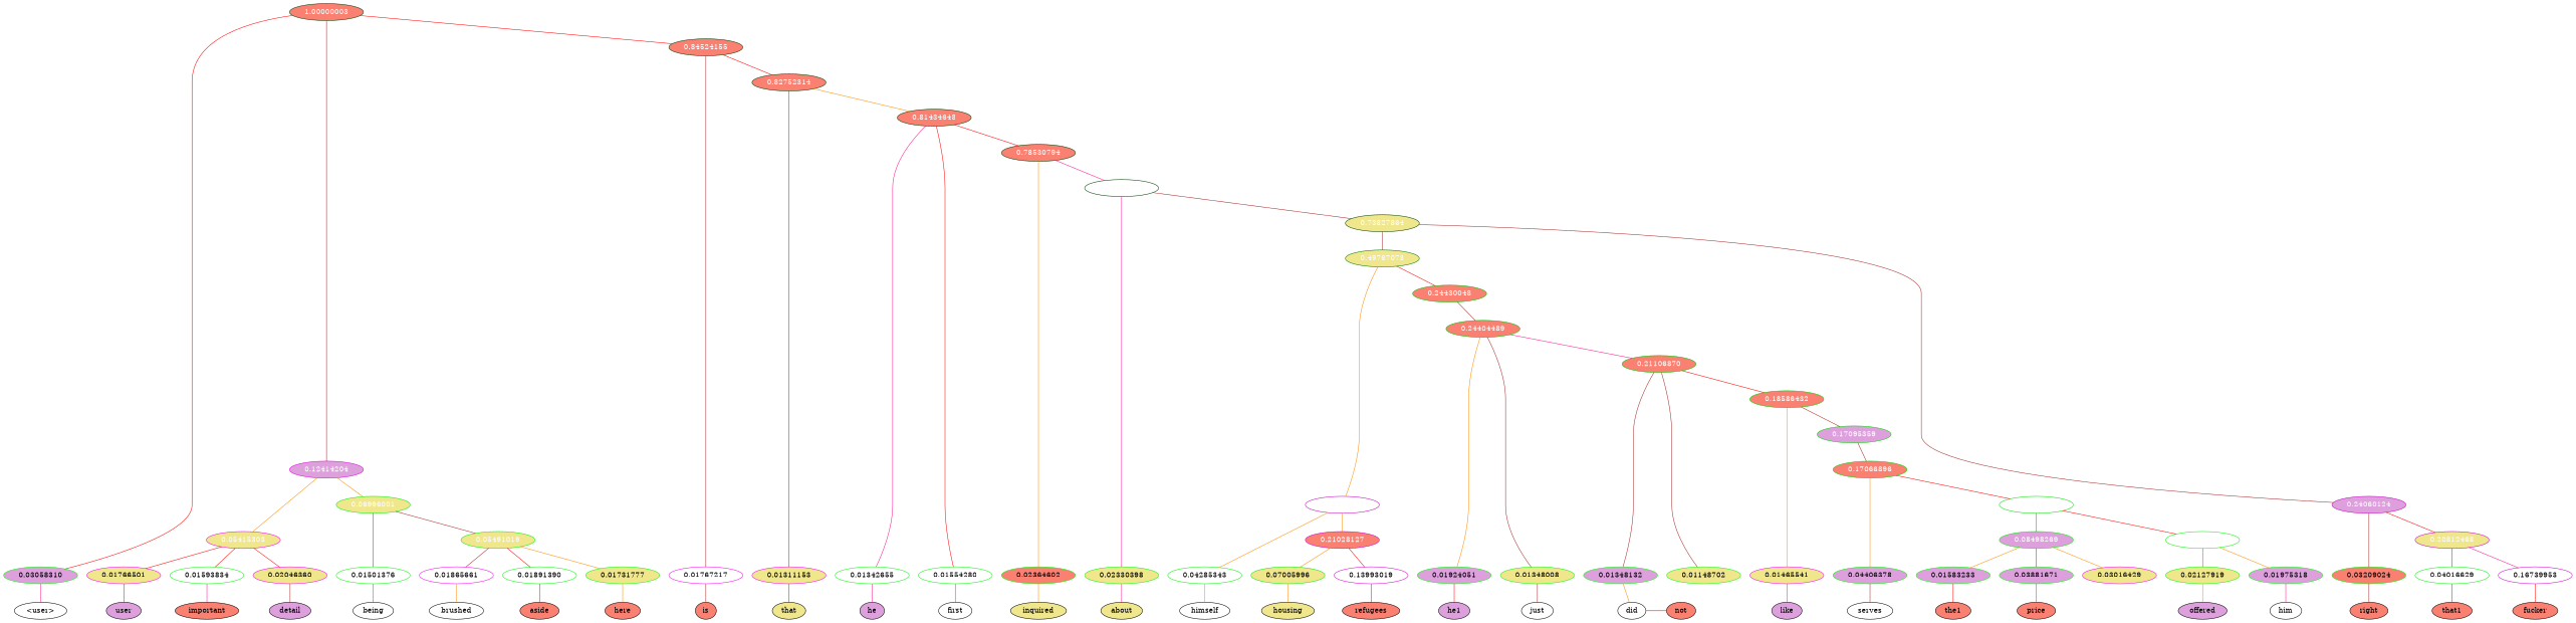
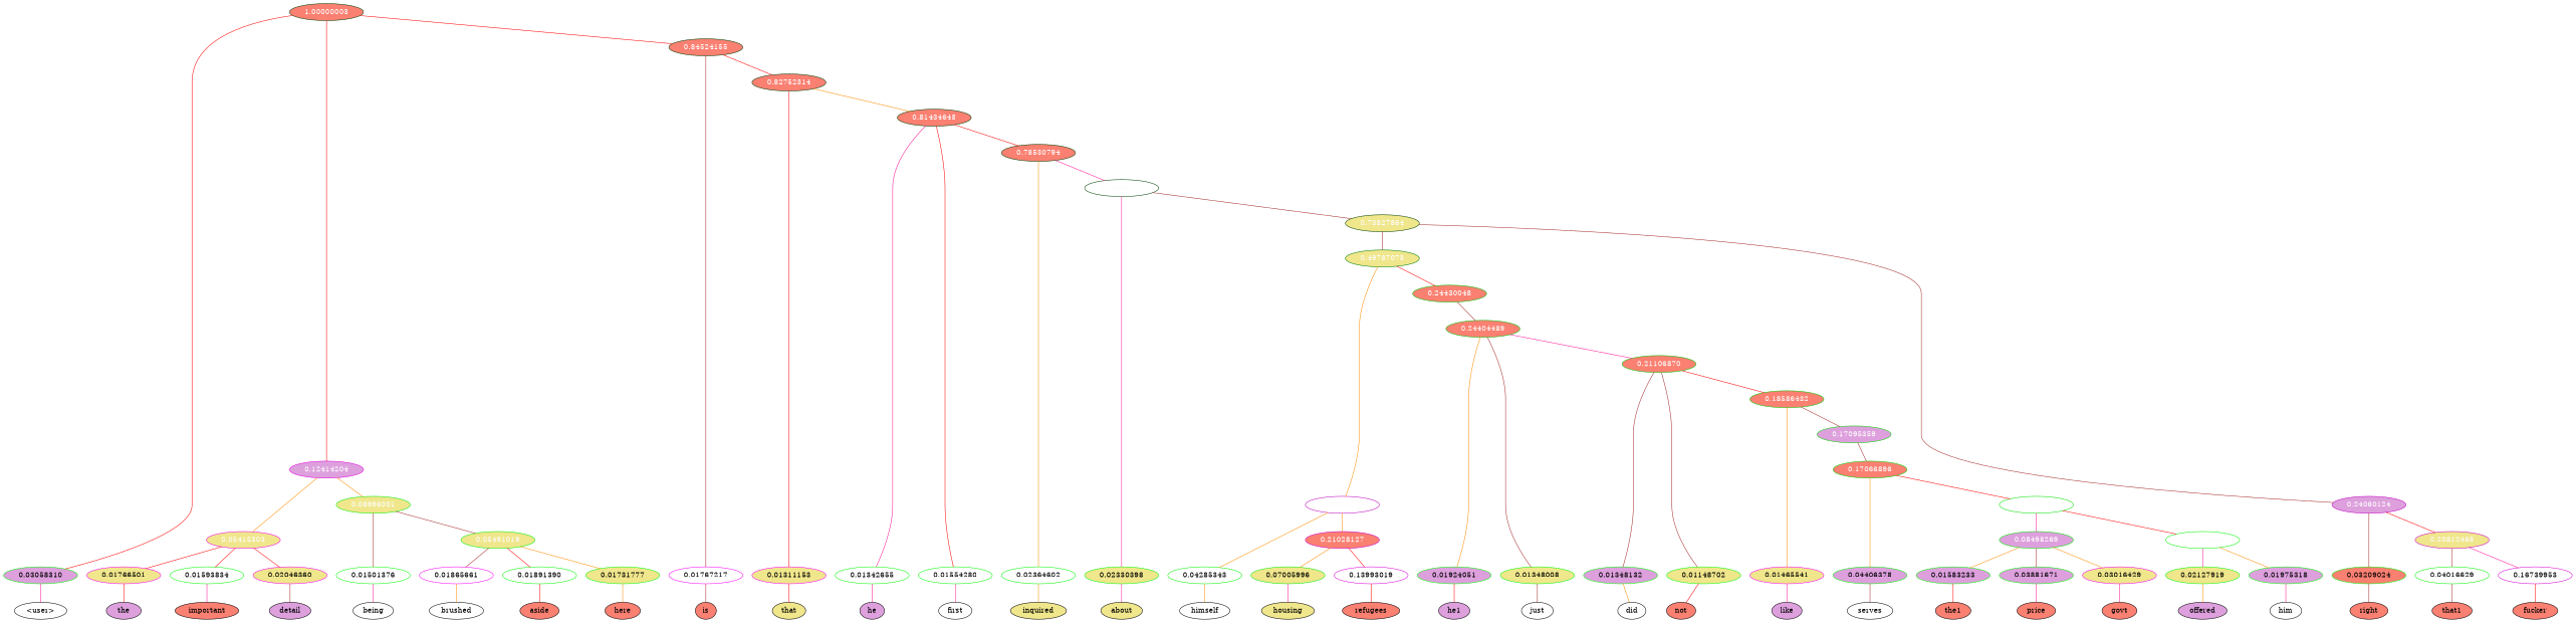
  graph {
    node [color=black fillcolor=salmon format=png nodesep=0.001 ordering=out overlap_scaling=0.01 ranksep=0.001 style=filled]
    edge [color=red]
    n1 [fillcolor=white height=0.15 label="\<user\>" style="filled,solid" width=0.15]
-   n2 [fillcolor=plum height=0.15 label=user style="filled,solid" width=0.15]
+   n2 [fillcolor=plum height=0.15 label=the style="filled,solid" width=0.15]
    n3 [height=0.15 label=important style="filled,solid" width=0.15]
    n4 [fillcolor=plum height=0.15 label=detail style="filled,solid" width=0.15]
    n5 [fillcolor=white height=0.15 label=being style="filled,solid" width=0.15]
    n6 [fillcolor=white height=0.15 label=brushed style="filled,solid" width=0.15]
    n7 [height=0.15 label=aside style="filled,solid" width=0.15]
    n8 [height=0.15 label=here style="filled,solid" width=0.15]
    n9 [height=0.15 label=is style="filled,solid" width=0.15]
    n10 [fillcolor=khaki height=0.15 label=that style="filled,solid" width=0.15]
    n11 [fillcolor=plum height=0.15 label=he style="filled,solid" width=0.15]
    n12 [fillcolor=white height=0.15 label=first style="filled,solid" width=0.15]
    n13 [fillcolor=khaki height=0.15 label=inquired style="filled,solid" width=0.15]
    n14 [fillcolor=khaki height=0.15 label=about style="filled,solid" width=0.15]
    n15 [fillcolor=khaki height=0.15 label=housing style="filled,solid" width=0.15]
    n16 [height=0.15 label=refugees style="filled,solid" width=0.15]
    n17 [fillcolor=white height=0.15 label=himself style="filled,solid" width=0.15]
    n18 [fillcolor=plum height=0.15 label=he1 style="filled,solid" width=0.15]
    n19 [fillcolor=white height=0.15 label=just style="filled,solid" width=0.15]
    n20 [fillcolor=white height=0.15 label=did style="filled,solid" width=0.15]
    n21 [height=0.15 label=not style="filled,solid" width=0.15]
    n22 [fillcolor=plum height=0.15 label=like style="filled,solid" width=0.15]
    n23 [height=0.15 label=the1 style="filled,solid" width=0.15]
    n24 [height=0.15 label=price style="filled,solid" width=0.15]
+   n25 [height=0.15 label=govt style="filled,solid" width=0.15]
    n26 [fillcolor=plum height=0.15 label=offered style="filled,solid" width=0.15]
    n27 [fillcolor=white height=0.15 label=him style="filled,solid" width=0.15]
    n28 [fillcolor=white height=0.15 label=serves style="filled,solid" width=0.15]
    n29 [height=0.15 label=that1 style="filled,solid" width=0.15]
    n30 [height=0.15 label=fucker style="filled,solid" width=0.15]
    n31 [height=0.15 label=right style="filled,solid" width=0.15]
    n32 [color="0.334 1.000 0.969" fillcolor=plum fontcolor=black height=0.15 label=0.03058310 width=0.15]
    n33 [color="0.835 1.000 0.982" fillcolor=khaki fontcolor=black height=0.15 label=0.01766501 width=0.15]
    n34 [color="0.334 1.000 0.984" fillcolor=white fontcolor=black height=0.15 label=0.01593834 width=0.15]
    n35 [color="0.835 1.000 0.980" fillcolor=khaki fontcolor=black height=0.15 label=0.02046360 width=0.15]
    n36 [color="0.334 1.000 0.985" fillcolor=white fontcolor=black height=0.15 label=0.01501376 width=0.15]
    n37 [color="0.835 1.000 0.981" fillcolor=white fontcolor=black height=0.15 label=0.01865661 width=0.15]
    n38 [color="0.334 1.000 0.981" fillcolor=white fontcolor=black height=0.15 label=0.01891390 width=0.15]
    n39 [color="0.334 1.000 0.983" fillcolor=khaki fontcolor=black height=0.15 label=0.01731777 width=0.15]
    n40 [color="0.835 1.000 0.982" fillcolor=white fontcolor=black height=0.15 label=0.01767217 width=0.15]
    n41 [color="0.835 1.000 0.987" fillcolor=khaki fontcolor=black height=0.15 label=0.01311153 width=0.15]
    n42 [color="0.334 1.000 0.987" fillcolor=white fontcolor=black height=0.15 label=0.01342655 width=0.15]
    n43 [color="0.334 1.000 0.984" fillcolor=white fontcolor=black height=0.15 label=0.01554280 width=0.15]
-   n44 [color="0.334 1.000 0.976" fontcolor=black height=0.15 label=0.02364602 width=0.15]
+   n44 [color="0.334 1.000 0.976" fillcolor=white fontcolor=black height=0.15 label=0.02364602 width=0.15]
    n45 [color="0.334 1.000 0.977" fillcolor=khaki fontcolor=black height=0.15 label=0.02330398 width=0.15]
    n46 [color="0.334 1.000 0.930" fillcolor=khaki fontcolor=black height=0.15 label=0.07005996 width=0.15]
    n47 [color="0.835 1.000 0.860" fillcolor=white fontcolor=black height=0.15 label=0.13993019 width=0.15]
    n48 [color="0.334 1.000 0.957" fillcolor=white fontcolor=black height=0.15 label=0.04285343 width=0.15]
    n49 [color="0.334 1.000 0.981" fillcolor=plum fontcolor=black height=0.15 label=0.01924051 width=0.15]
    n50 [color="0.334 1.000 0.987" fillcolor=khaki fontcolor=black height=0.15 label=0.01348008 width=0.15]
    n51 [color="0.334 1.000 0.987" fillcolor=plum fontcolor=black height=0.15 label=0.01348132 width=0.15]
    n52 [color="0.334 1.000 0.989" fillcolor=khaki fontcolor=black height=0.15 label=0.01148702 width=0.15]
    n53 [color="0.835 1.000 0.985" fillcolor=khaki fontcolor=black height=0.15 label=0.01465541 width=0.15]
    n54 [color="0.334 1.000 0.984" fillcolor=plum fontcolor=black height=0.15 label=0.01583233 width=0.15]
    n55 [color="0.334 1.000 0.961" fillcolor=plum fontcolor=black height=0.15 label=0.03881671 width=0.15]
    n56 [color="0.835 1.000 0.970" fillcolor=khaki fontcolor=black height=0.15 label=0.03016429 width=0.15]
    n57 [color="0.334 1.000 0.979" fillcolor=khaki fontcolor=black height=0.15 label=0.02127919 width=0.15]
    n58 [color="0.334 1.000 0.980" fillcolor=plum fontcolor=black height=0.15 label=0.01975318 width=0.15]
    n59 [color="0.334 1.000 0.956" fillcolor=plum fontcolor=black height=0.15 label=0.04406378 width=0.15]
    n60 [color="0.334 1.000 0.960" fillcolor=white fontcolor=black height=0.15 label=0.04016629 width=0.15]
    n61 [color="0.835 1.000 0.833" fillcolor=white fontcolor=black height=0.15 label=0.16739953 width=0.15]
    n62 [color="0.334 1.000 0.968" fontcolor=black height=0.15 label=0.03209024 width=0.15]
    n63 [color="0.334 1.000 0.250" fontcolor=grey99 height=0.15 label=1.00000003 width=0.15]
    n64 [color="0.835 1.000 0.876" fillcolor=plum fontcolor=grey99 height=0.15 label=0.12414204 width=0.15]
    n65 [color="0.334 1.000 0.250" fontcolor=grey99 height=0.15 label=0.84524155 width=0.15]
    n66 [color="0.835 1.000 0.946" fillcolor=khaki fontcolor=grey99 height=0.15 label=0.05415303 width=0.15]
    n67 [color="0.334 1.000 0.930" fillcolor=khaki fontcolor=grey99 height=0.15 label=0.06996001 width=0.15]
    n68 [color="0.334 1.000 0.250" fontcolor=grey99 height=0.15 label=0.82752314 width=0.15]
    n69 [color="0.334 1.000 0.945" fillcolor=khaki fontcolor=grey99 height=0.15 label=0.05491019 width=0.15]
    n70 [color="0.334 1.000 0.250" fontcolor=grey99 height=0.15 label=0.81434648 width=0.15]
    n71 [color="0.334 1.000 0.250" fontcolor=grey99 height=0.15 label=0.78530794 width=0.15]
    n72 [color="0.334 1.000 0.250" fillcolor=white fontcolor=grey99 height=0.15 label=0.76160777 width=0.15]
    n73 [color="0.334 1.000 0.262" fillcolor=khaki fontcolor=grey99 height=0.15 label=0.73827864 width=0.15]
    n74 [color="0.334 1.000 0.502" fillcolor=khaki fontcolor=grey99 height=0.15 label=0.49767073 width=0.15]
    n75 [color="0.835 1.000 0.759" fillcolor=plum fontcolor=grey99 height=0.15 label=0.24060124 width=0.15]
    n76 [color="0.835 1.000 0.747" fillcolor=white fontcolor=grey99 height=0.15 label=0.25315079 width=0.15]
    n77 [color="0.334 1.000 0.756" fontcolor=grey99 height=0.15 label=0.24430048 width=0.15]
    n78 [color="0.835 1.000 0.792" fillcolor=khaki fontcolor=grey99 height=0.15 label=0.20812468 width=0.15]
    n79 [color="0.835 1.000 0.790" fontcolor=grey99 height=0.15 label=0.21028127 width=0.15]
    n80 [color="0.334 1.000 0.756" fontcolor=grey99 height=0.15 label=0.24404489 width=0.15]
    n81 [color="0.334 1.000 0.789" fontcolor=grey99 height=0.15 label=0.21106870 width=0.15]
    n82 [color="0.334 1.000 0.814" fontcolor=grey99 height=0.15 label=0.18586432 width=0.15]
    n83 [color="0.334 1.000 0.829" fillcolor=plum fontcolor=grey99 height=0.15 label=0.17095359 width=0.15]
    n84 [color="0.334 1.000 0.829" fontcolor=grey99 height=0.15 label=0.17066896 width=0.15]
    n85 [color="0.334 1.000 0.874" fillcolor=white fontcolor=grey99 height=0.15 label=0.12632055 width=0.15]
    n86 [color="0.334 1.000 0.915" fillcolor=plum fontcolor=grey99 height=0.15 label=0.08498269 width=0.15]
    n87 [color="0.334 1.000 0.959" fillcolor=white fontcolor=grey99 height=0.15 label=0.04113892 width=0.15]
    subgraph sub_1 {
      rank=same
      n1
      n2
      n3
      n4
      n5
      n6
      n7
      n8
      n9
      n10
      n11
      n12
      n13
      n14
      n15
      n16
      n17
      n18
      n19
      n20
      n21
      n22
      n23
      n24
+     n25
      n26
      n27
      n28
      n29
      n30
      n31
    }
    subgraph sub_2 {
      rank=same
      n32
      n33
      n34
      n35
      n36
      n37
      n38
      n39
      n40
      n41
      n42
      n43
      n44
      n45
      n46
      n47
      n48
      n49
      n50
      n51
      n52
      n53
      n54
      n55
      n56
      n57
      n58
      n59
      n60
      n61
      n62
    }
    n32 -- n1 [color=deeppink]
    n33 -- n2
    n34 -- n3 [color=deeppink]
    n35 -- n4 [color=brown]
    n36 -- n5 [color=deeppink]
    n37 -- n6 [color=darkorange]
    n38 -- n7
    n39 -- n8 [color=darkorange]
    n40 -- n9 [color=brown]
    n41 -- n10
    n42 -- n11 [color=deeppink]
    n43 -- n12 [color=deeppink]
    n44 -- n13 [color=darkorange]
    n45 -- n14 [color=deeppink]
-   n46 -- n15 [color=darkorange]
+   n46 -- n15 [color=deeppink]
    n47 -- n16
    n48 -- n17 [color=darkorange]
    n49 -- n18
    n50 -- n19 [color=brown]
    n51 -- n20 [color=darkorange]
-   n20 -- n21
+   n52 -- n21
    n53 -- n22 [color=deeppink]
    n54 -- n23
    n55 -- n24 [color=deeppink]
+   n56 -- n25 [color=deeppink]
    n57 -- n26 [color=darkorange]
    n58 -- n27 [color=deeppink]
    n59 -- n28 [color=brown]
    n60 -- n29 [color=brown]
    n61 -- n30
    n62 -- n31 [color=brown]
    n63 -- n32
    n63 -- n64
    n63 -- n65
    n64 -- n66 [color=darkorange]
    n64 -- n67 [color=darkorange]
    n65 -- n40 [color=brown]
    n65 -- n68
    n66 -- n33
    n66 -- n34
    n66 -- n35
    n67 -- n36 [color=brown]
    n67 -- n69 [color=brown]
    n68 -- n41
    n68 -- n70 [color=darkorange]
    n69 -- n37 [color=brown]
    n69 -- n38
    n69 -- n39 [color=darkorange]
    n70 -- n42 [color=deeppink]
    n70 -- n43
    n70 -- n71
    n71 -- n44 [color=darkorange]
    n71 -- n72 [color=deeppink]
    n72 -- n45 [color=deeppink]
    n72 -- n73 [color=brown]
    n73 -- n74 [color=brown]
    n73 -- n75 [color=brown]
    n74 -- n76 [color=darkorange]
    n74 -- n77
    n75 -- n62 [color=brown]
    n75 -- n78
    n76 -- n48 [color=darkorange]
    n76 -- n79 [color=darkorange]
    n77 -- n80 [color=brown]
    n78 -- n60 [color=brown]
    n78 -- n61 [color=deeppink]
    n79 -- n46 [color=darkorange]
    n79 -- n47
    n80 -- n49 [color=darkorange]
    n80 -- n50 [color=brown]
    n80 -- n81 [color=deeppink]
    n81 -- n51 [color=brown]
    n81 -- n52 [color=brown]
    n81 -- n82
    n82 -- n53 [color=darkorange]
    n82 -- n83 [color=brown]
    n83 -- n84 [color=brown]
    n84 -- n59 [color=darkorange]
    n84 -- n85
    n85 -- n86 [color=deeppink]
    n85 -- n87
    n86 -- n54 [color=darkorange]
    n86 -- n55 [color=brown]
    n86 -- n56 [color=darkorange]
    n87 -- n57 [color=deeppink]
    n87 -- n58 [color=darkorange]
  }
